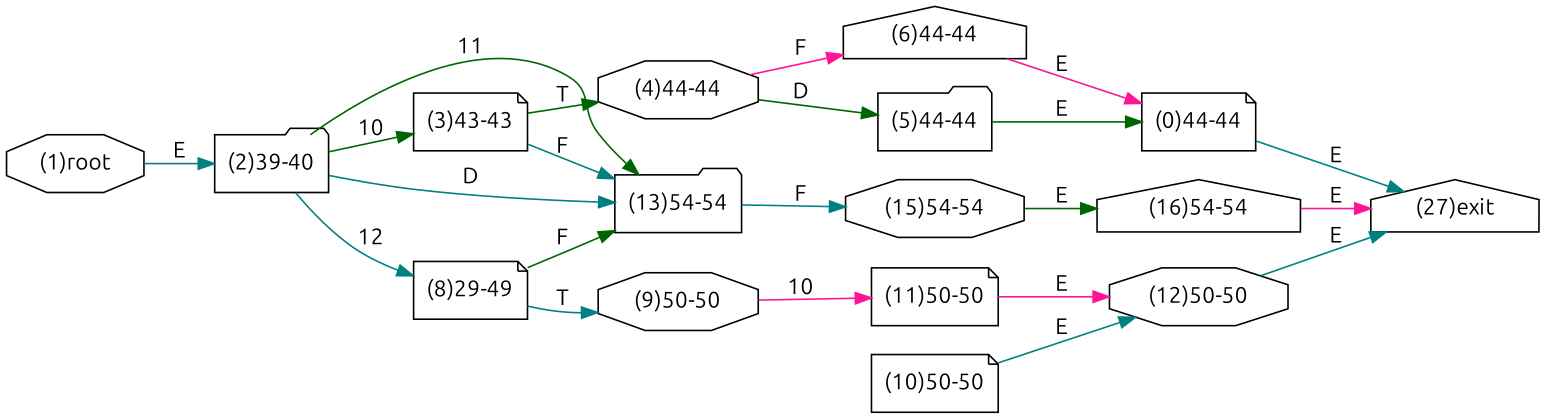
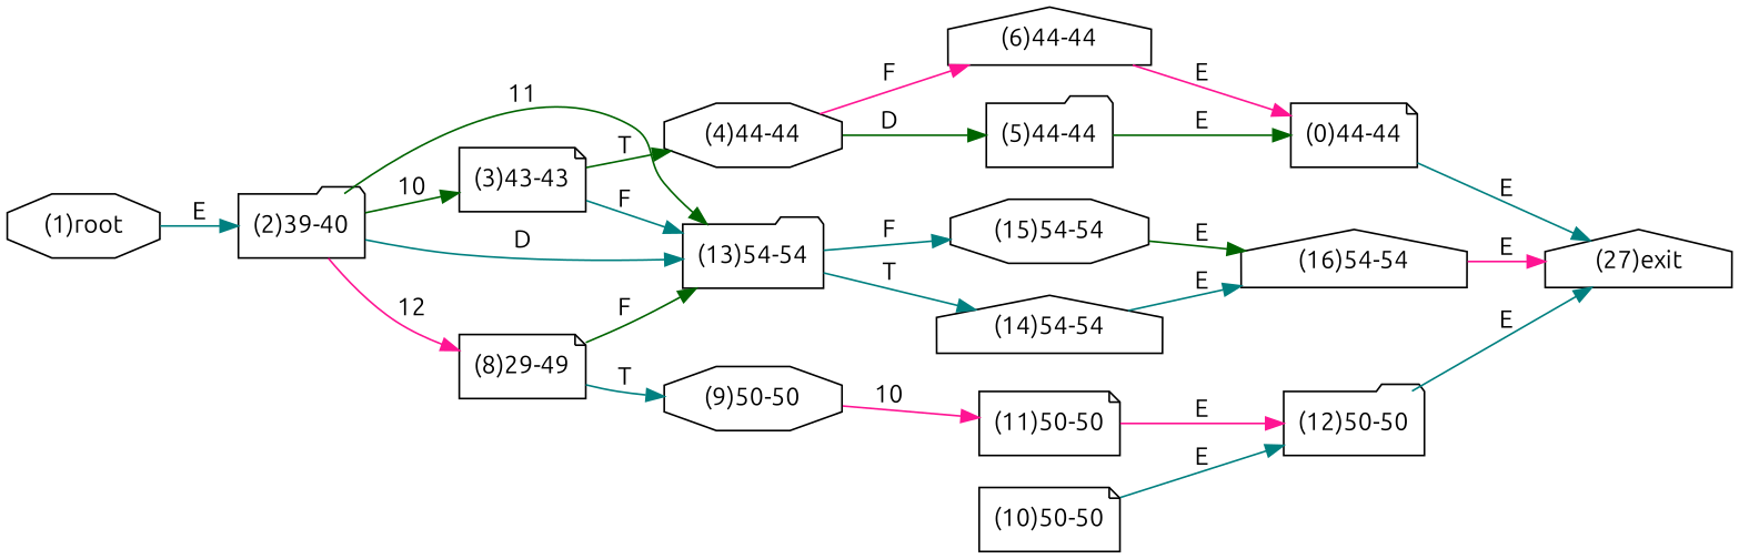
  digraph {
    fontname=Ubuntu
    rankdir=LR
    node [fontname=Ubuntu shape=octagon]
    edge [color=teal fontname=Ubuntu]
    n1 [label="(1)root"]
    n2 [label="(2)39-40" shape=folder]
    n3 [label="(3)43-43" shape=note]
    n4 [label="(8)29-49" shape=note]
    n5 [label="(13)54-54" shape=folder]
    n6 [label="(4)44-44"]
    n7 [label="(9)50-50"]
+   n8 [label="(14)54-54" shape=house]
    n9 [label="(15)54-54"]
    n10 [label="(5)44-44" shape=folder]
    n11 [label="(6)44-44" shape=house]
    n12 [label="(0)44-44" shape=note]
    n13 [label="(27)exit" shape=house]
    n14 [label="(11)50-50" shape=note]
    n15 [label="(10)50-50" shape=note]
-   n16 [label="(12)50-50"]
+   n16 [label="(12)50-50" shape=folder]
    n17 [label="(16)54-54" shape=house]
    n1 -> n2 [label=E]
    n2 -> n3 [color=darkgreen label=10]
-   n2 -> n4 [label=12]
+   n2 -> n4 [color=deeppink label=12]
    n2 -> n5 [color=darkgreen label=11]
    n2 -> n5 [label=D]
    n3 -> n5 [label=F]
    n3 -> n6 [color=darkgreen label=T]
    n4 -> n5 [color=darkgreen label=F]
    n4 -> n7 [label=T]
+   n5 -> n8 [label=T]
    n5 -> n9 [label=F]
    n6 -> n10 [color=darkgreen label=D]
    n6 -> n11 [color=deeppink label=F]
    n7 -> n14 [color=deeppink label=10]
+   n8 -> n17 [label=E]
    n9 -> n17 [color=darkgreen label=E]
    n10 -> n12 [color=darkgreen label=E]
    n11 -> n12 [color=deeppink label=E]
    n12 -> n13 [label=E]
    n14 -> n16 [color=deeppink label=E]
    n15 -> n16 [label=E]
    n16 -> n13 [label=E]
    n17 -> n13 [color=deeppink label=E]
  }
